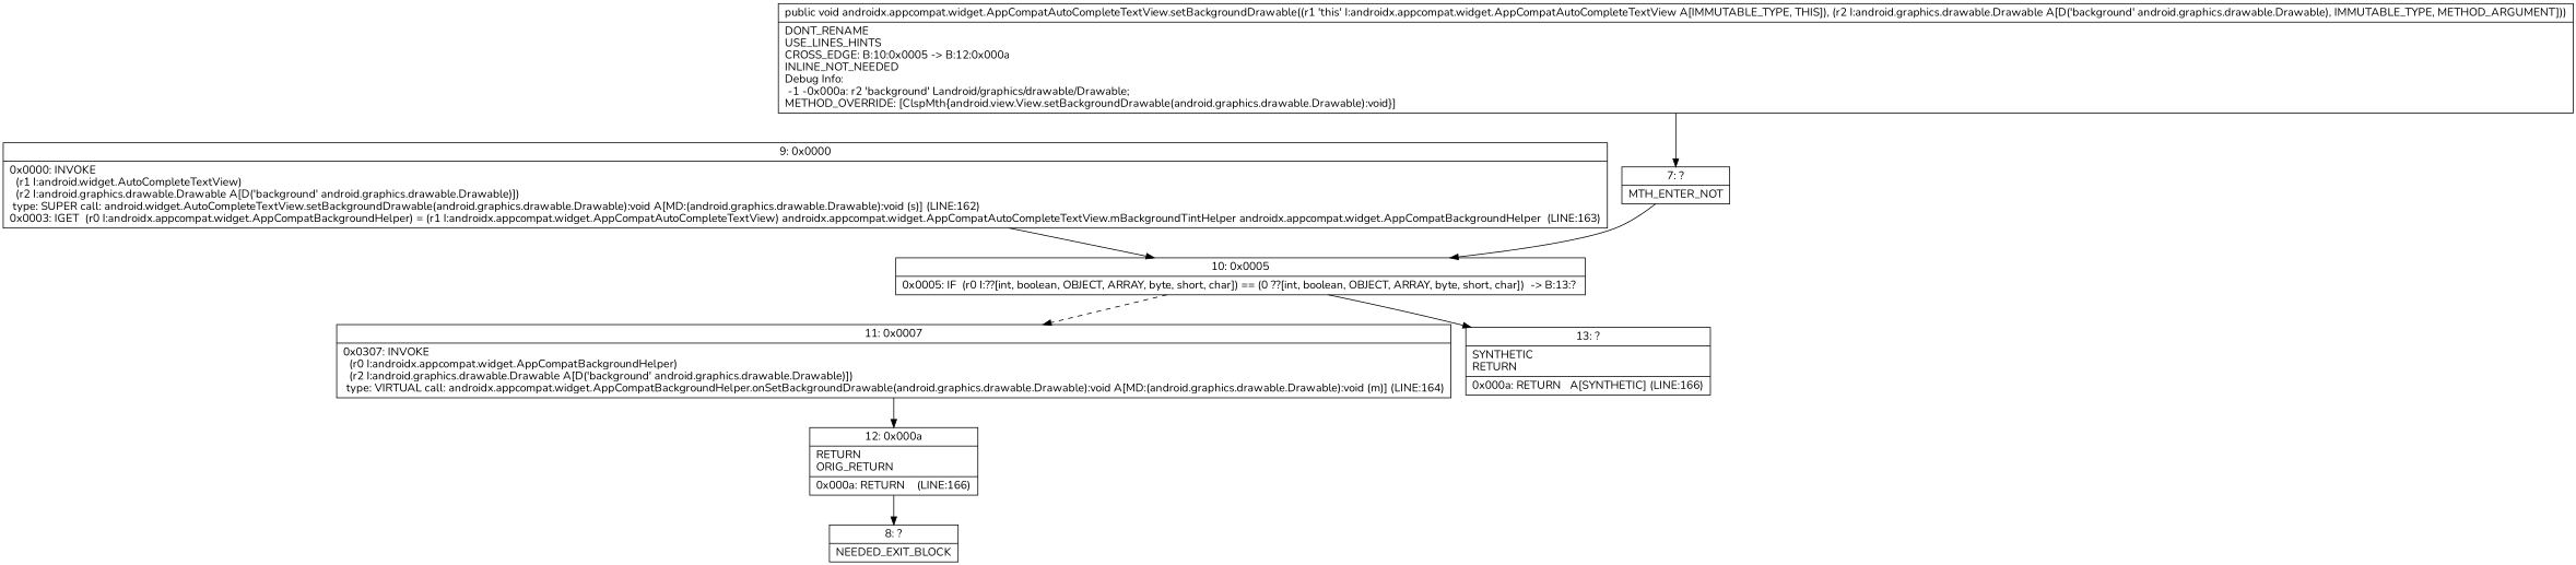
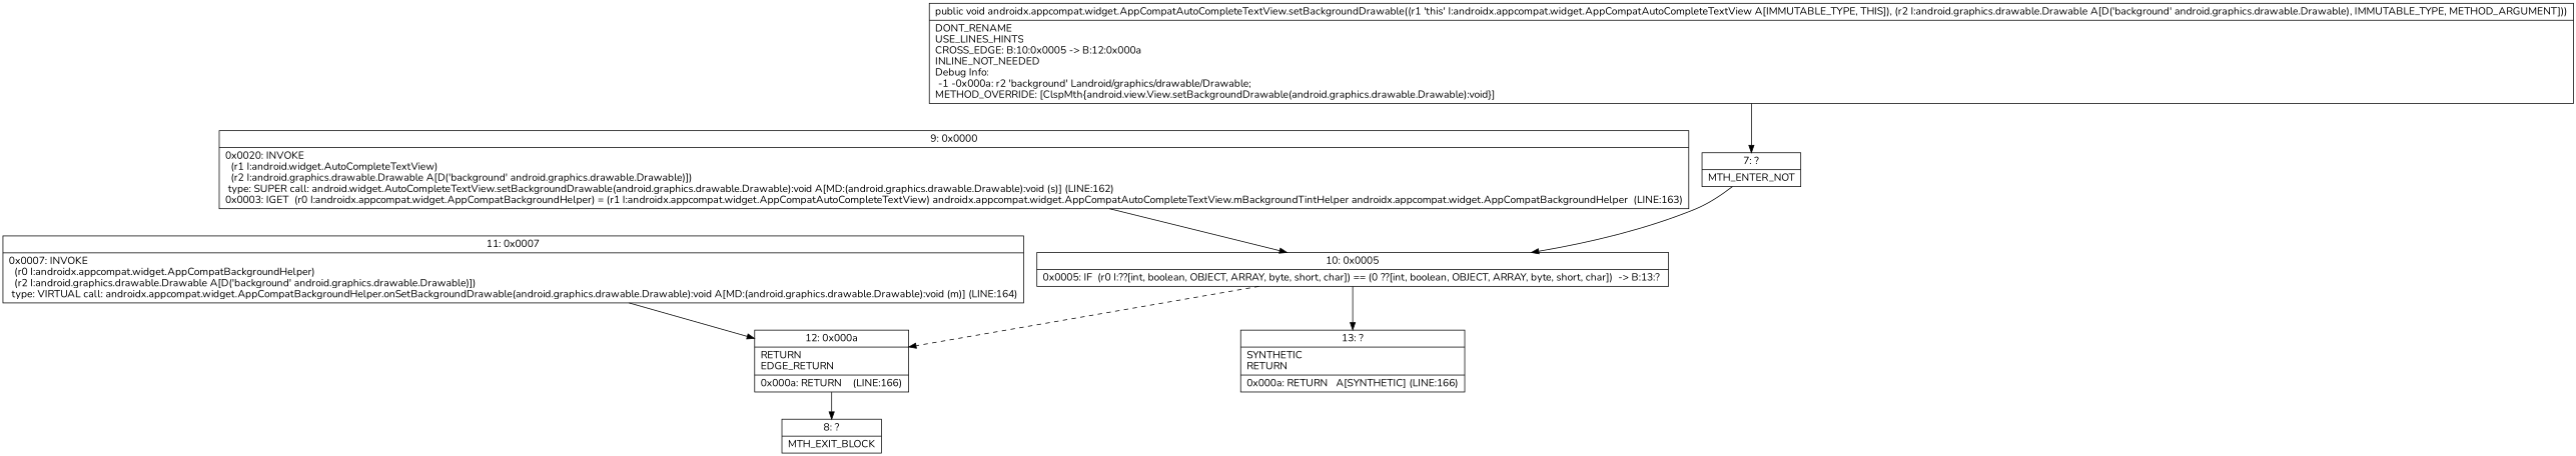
  digraph {
    fontname=Nunito
    node [fontname=Nunito shape=record]
    edge [fontname=Nunito]
    n1 [label="{7\:\ ?|MTH_ENTER_NOT\l}"]
    n2 [label="{10\:\ 0x0005|0x0005: IF  (r0 I:??[int, boolean, OBJECT, ARRAY, byte, short, char]) == (0 ??[int, boolean, OBJECT, ARRAY, byte, short, char])  \-\> B:13:? \l}"]
-   n3 [label="{9\:\ 0x0000|0x0000: INVOKE  \l  (r1 I:android.widget.AutoCompleteTextView)\l  (r2 I:android.graphics.drawable.Drawable A[D('background' android.graphics.drawable.Drawable)])\l type: SUPER call: android.widget.AutoCompleteTextView.setBackgroundDrawable(android.graphics.drawable.Drawable):void A[MD:(android.graphics.drawable.Drawable):void (s)] (LINE:162)\l0x0003: IGET  (r0 I:androidx.appcompat.widget.AppCompatBackgroundHelper) = (r1 I:androidx.appcompat.widget.AppCompatAutoCompleteTextView) androidx.appcompat.widget.AppCompatAutoCompleteTextView.mBackgroundTintHelper androidx.appcompat.widget.AppCompatBackgroundHelper  (LINE:163)\l}"]
-   n4 [label="{11\:\ 0x0007|0x0307: INVOKE  \l  (r0 I:androidx.appcompat.widget.AppCompatBackgroundHelper)\l  (r2 I:android.graphics.drawable.Drawable A[D('background' android.graphics.drawable.Drawable)])\l type: VIRTUAL call: androidx.appcompat.widget.AppCompatBackgroundHelper.onSetBackgroundDrawable(android.graphics.drawable.Drawable):void A[MD:(android.graphics.drawable.Drawable):void (m)] (LINE:164)\l}"]
+   n3 [label="{9\:\ 0x0000|0x0020: INVOKE  \l  (r1 I:android.widget.AutoCompleteTextView)\l  (r2 I:android.graphics.drawable.Drawable A[D('background' android.graphics.drawable.Drawable)])\l type: SUPER call: android.widget.AutoCompleteTextView.setBackgroundDrawable(android.graphics.drawable.Drawable):void A[MD:(android.graphics.drawable.Drawable):void (s)] (LINE:162)\l0x0003: IGET  (r0 I:androidx.appcompat.widget.AppCompatBackgroundHelper) = (r1 I:androidx.appcompat.widget.AppCompatAutoCompleteTextView) androidx.appcompat.widget.AppCompatAutoCompleteTextView.mBackgroundTintHelper androidx.appcompat.widget.AppCompatBackgroundHelper  (LINE:163)\l}"]
+   n4 [label="{11\:\ 0x0007|0x0007: INVOKE  \l  (r0 I:androidx.appcompat.widget.AppCompatBackgroundHelper)\l  (r2 I:android.graphics.drawable.Drawable A[D('background' android.graphics.drawable.Drawable)])\l type: VIRTUAL call: androidx.appcompat.widget.AppCompatBackgroundHelper.onSetBackgroundDrawable(android.graphics.drawable.Drawable):void A[MD:(android.graphics.drawable.Drawable):void (m)] (LINE:164)\l}"]
    n5 [label="{13\:\ ?|SYNTHETIC\lRETURN\l|0x000a: RETURN   A[SYNTHETIC] (LINE:166)\l}"]
-   n6 [label="{12\:\ 0x000a|RETURN\lORIG_RETURN\l|0x000a: RETURN    (LINE:166)\l}"]
-   n7 [label="{8\:\ ?|NEEDED_EXIT_BLOCK\l}"]
+   n6 [label="{12\:\ 0x000a|RETURN\lEDGE_RETURN\l|0x000a: RETURN    (LINE:166)\l}"]
+   n7 [label="{8\:\ ?|MTH_EXIT_BLOCK\l}"]
    n8 [label="{public void androidx.appcompat.widget.AppCompatAutoCompleteTextView.setBackgroundDrawable((r1 'this' I:androidx.appcompat.widget.AppCompatAutoCompleteTextView A[IMMUTABLE_TYPE, THIS]), (r2 I:android.graphics.drawable.Drawable A[D('background' android.graphics.drawable.Drawable), IMMUTABLE_TYPE, METHOD_ARGUMENT]))  | DONT_RENAME\lUSE_LINES_HINTS\lCROSS_EDGE: B:10:0x0005 \-\> B:12:0x000a\lINLINE_NOT_NEEDED\lDebug Info:\l  \-1 \-0x000a: r2 'background' Landroid\/graphics\/drawable\/Drawable;\lMETHOD_OVERRIDE: [ClspMth\{android.view.View.setBackgroundDrawable(android.graphics.drawable.Drawable):void\}]\l}"]
    n1 -> n2
-   n2 -> n4 [style=dashed]
+   n2 -> n6 [style=dashed]
    n2 -> n5
    n3 -> n2
    n4 -> n6
    n6 -> n7
    n8 -> n1
  }
